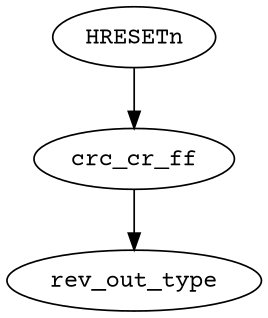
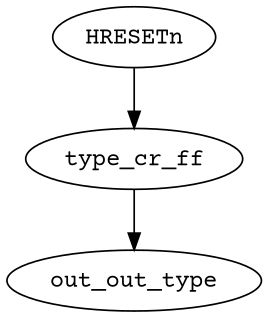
  strict digraph {
    fontname="Courier Prime"
    node [fontname="Courier Prime"]
    edge [fontname="Courier Prime"]
-   crc_cr_ff [complexity=2 importance=0.0392481496557 rank=0.0196240748279]
-   rev_out_type [complexity=0 importance=0.0143565915089 rank=0.0]
+   crc_cr_ff [complexity=2 importance=0.0392481496557 rank=0.0196240748279 label=type_cr_ff]
+   rev_out_type [complexity=0 importance=0.0143565915089 rank=0.0 label=out_out_type]
    HRESETn [complexity=3 importance=0.0897413373538 rank=0.0299137791179]
    crc_cr_ff -> rev_out_type
    HRESETn -> crc_cr_ff
  }
